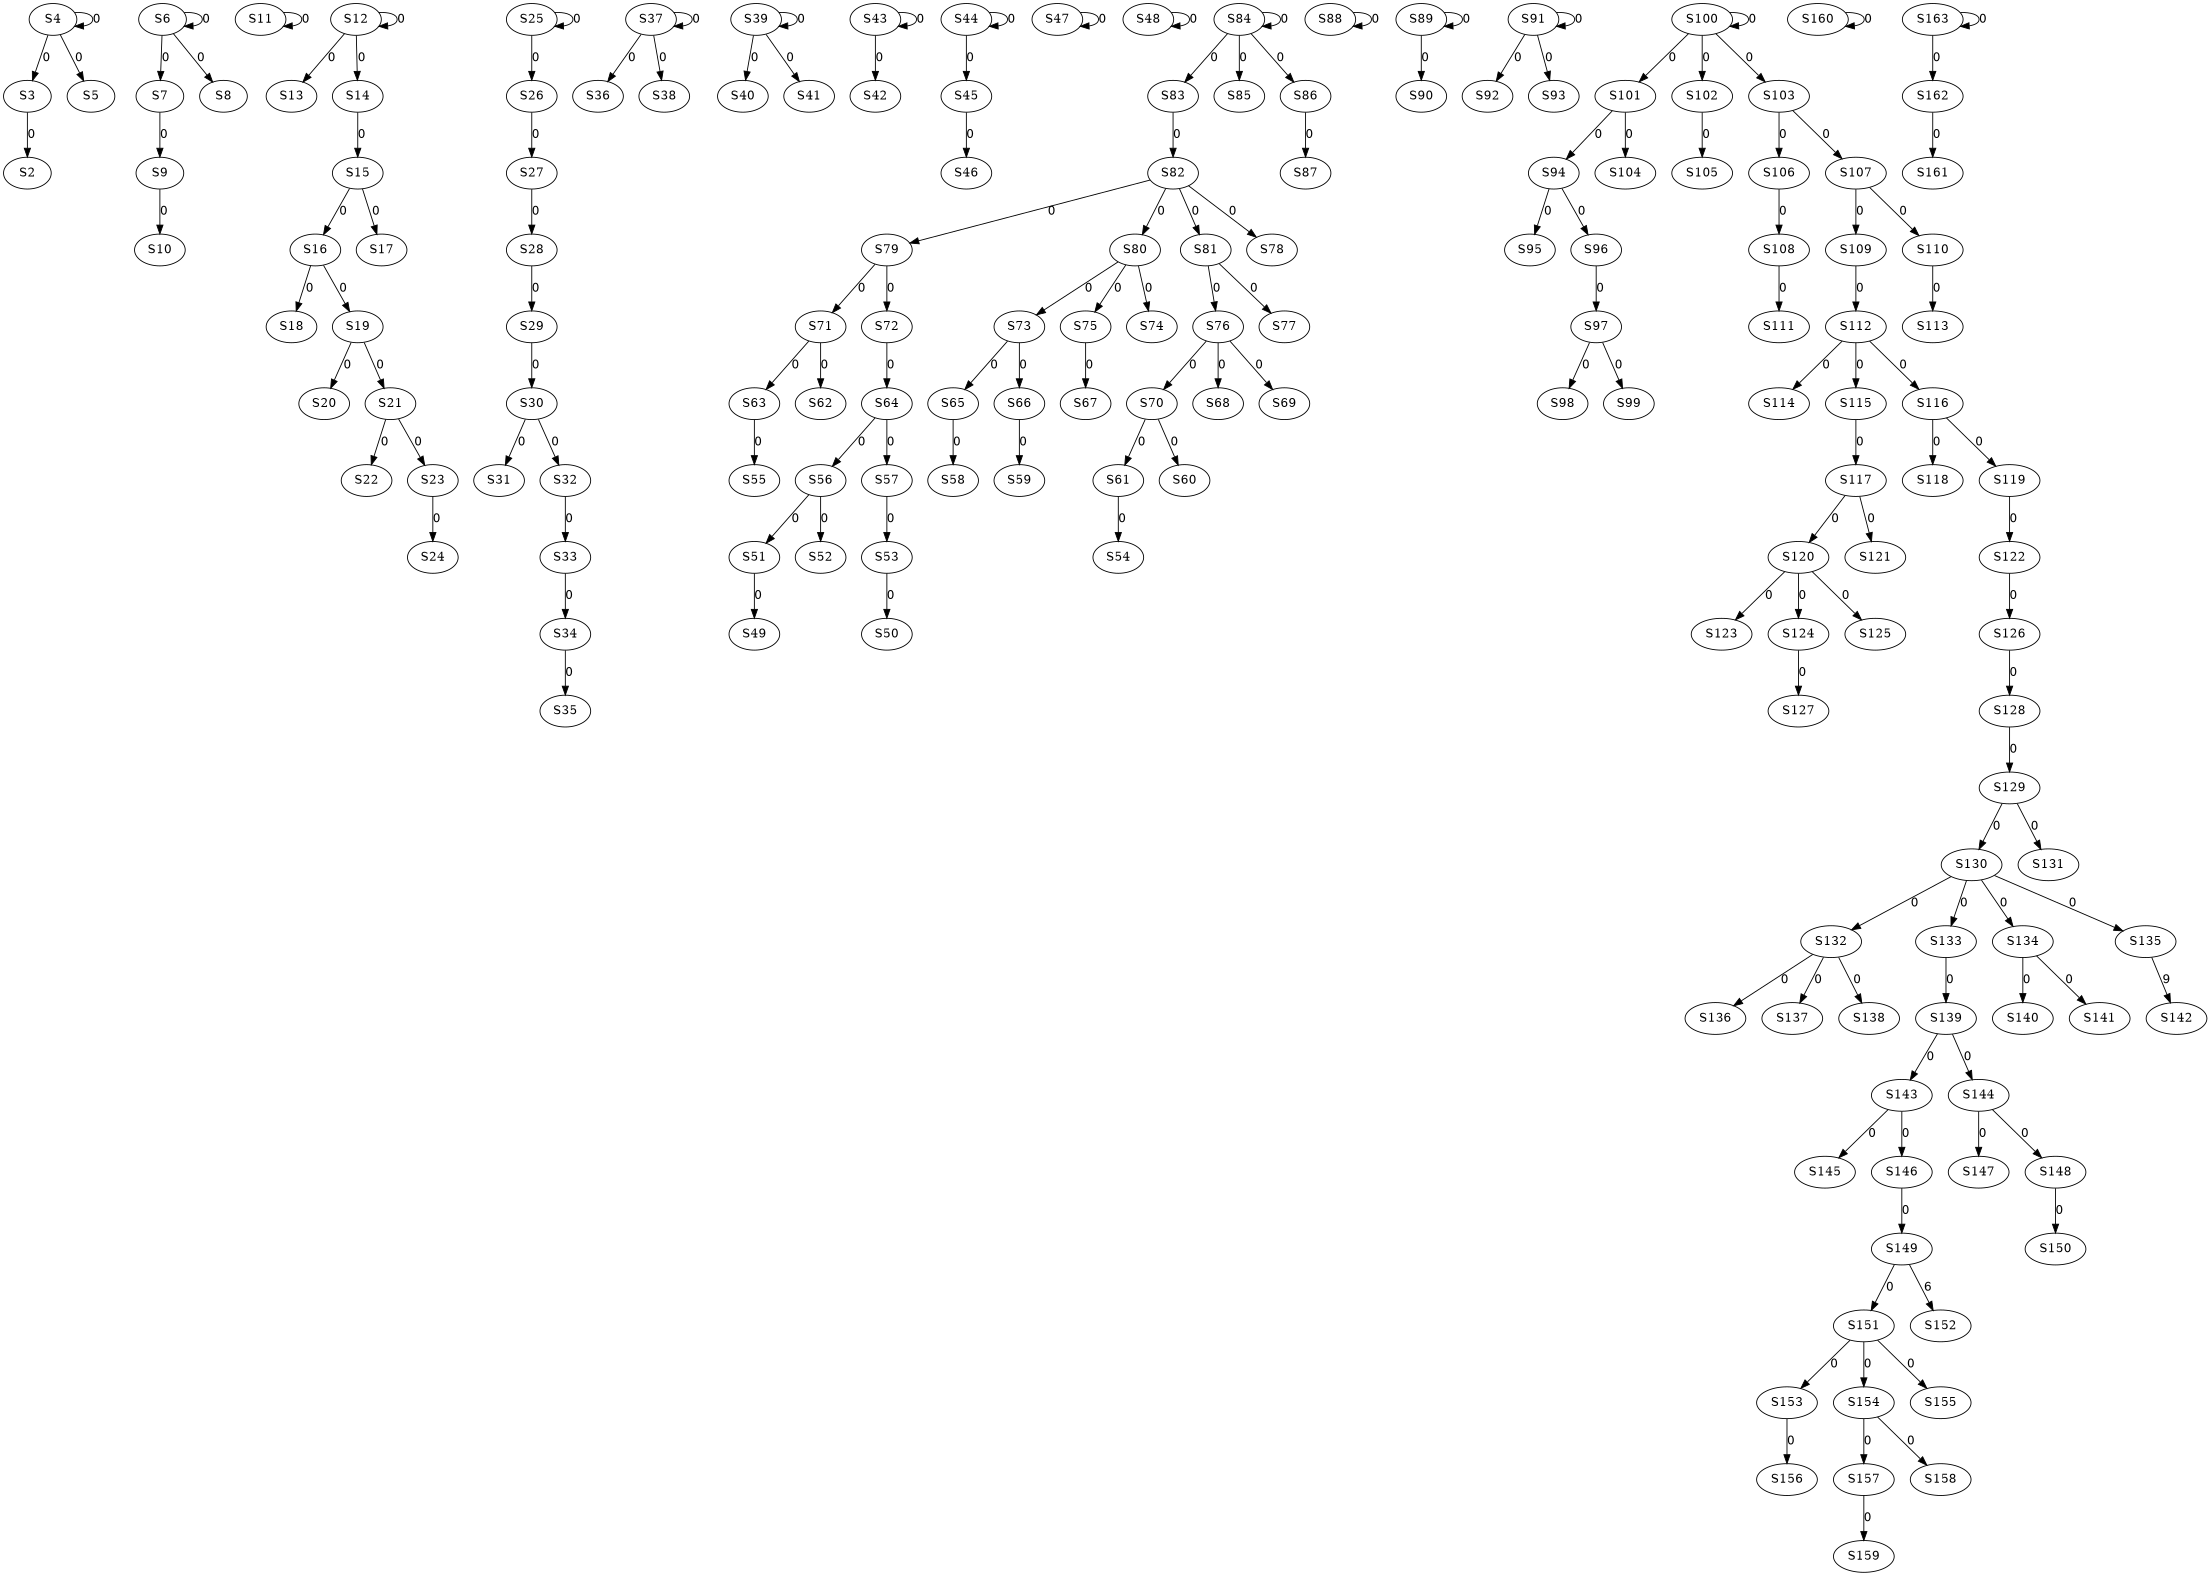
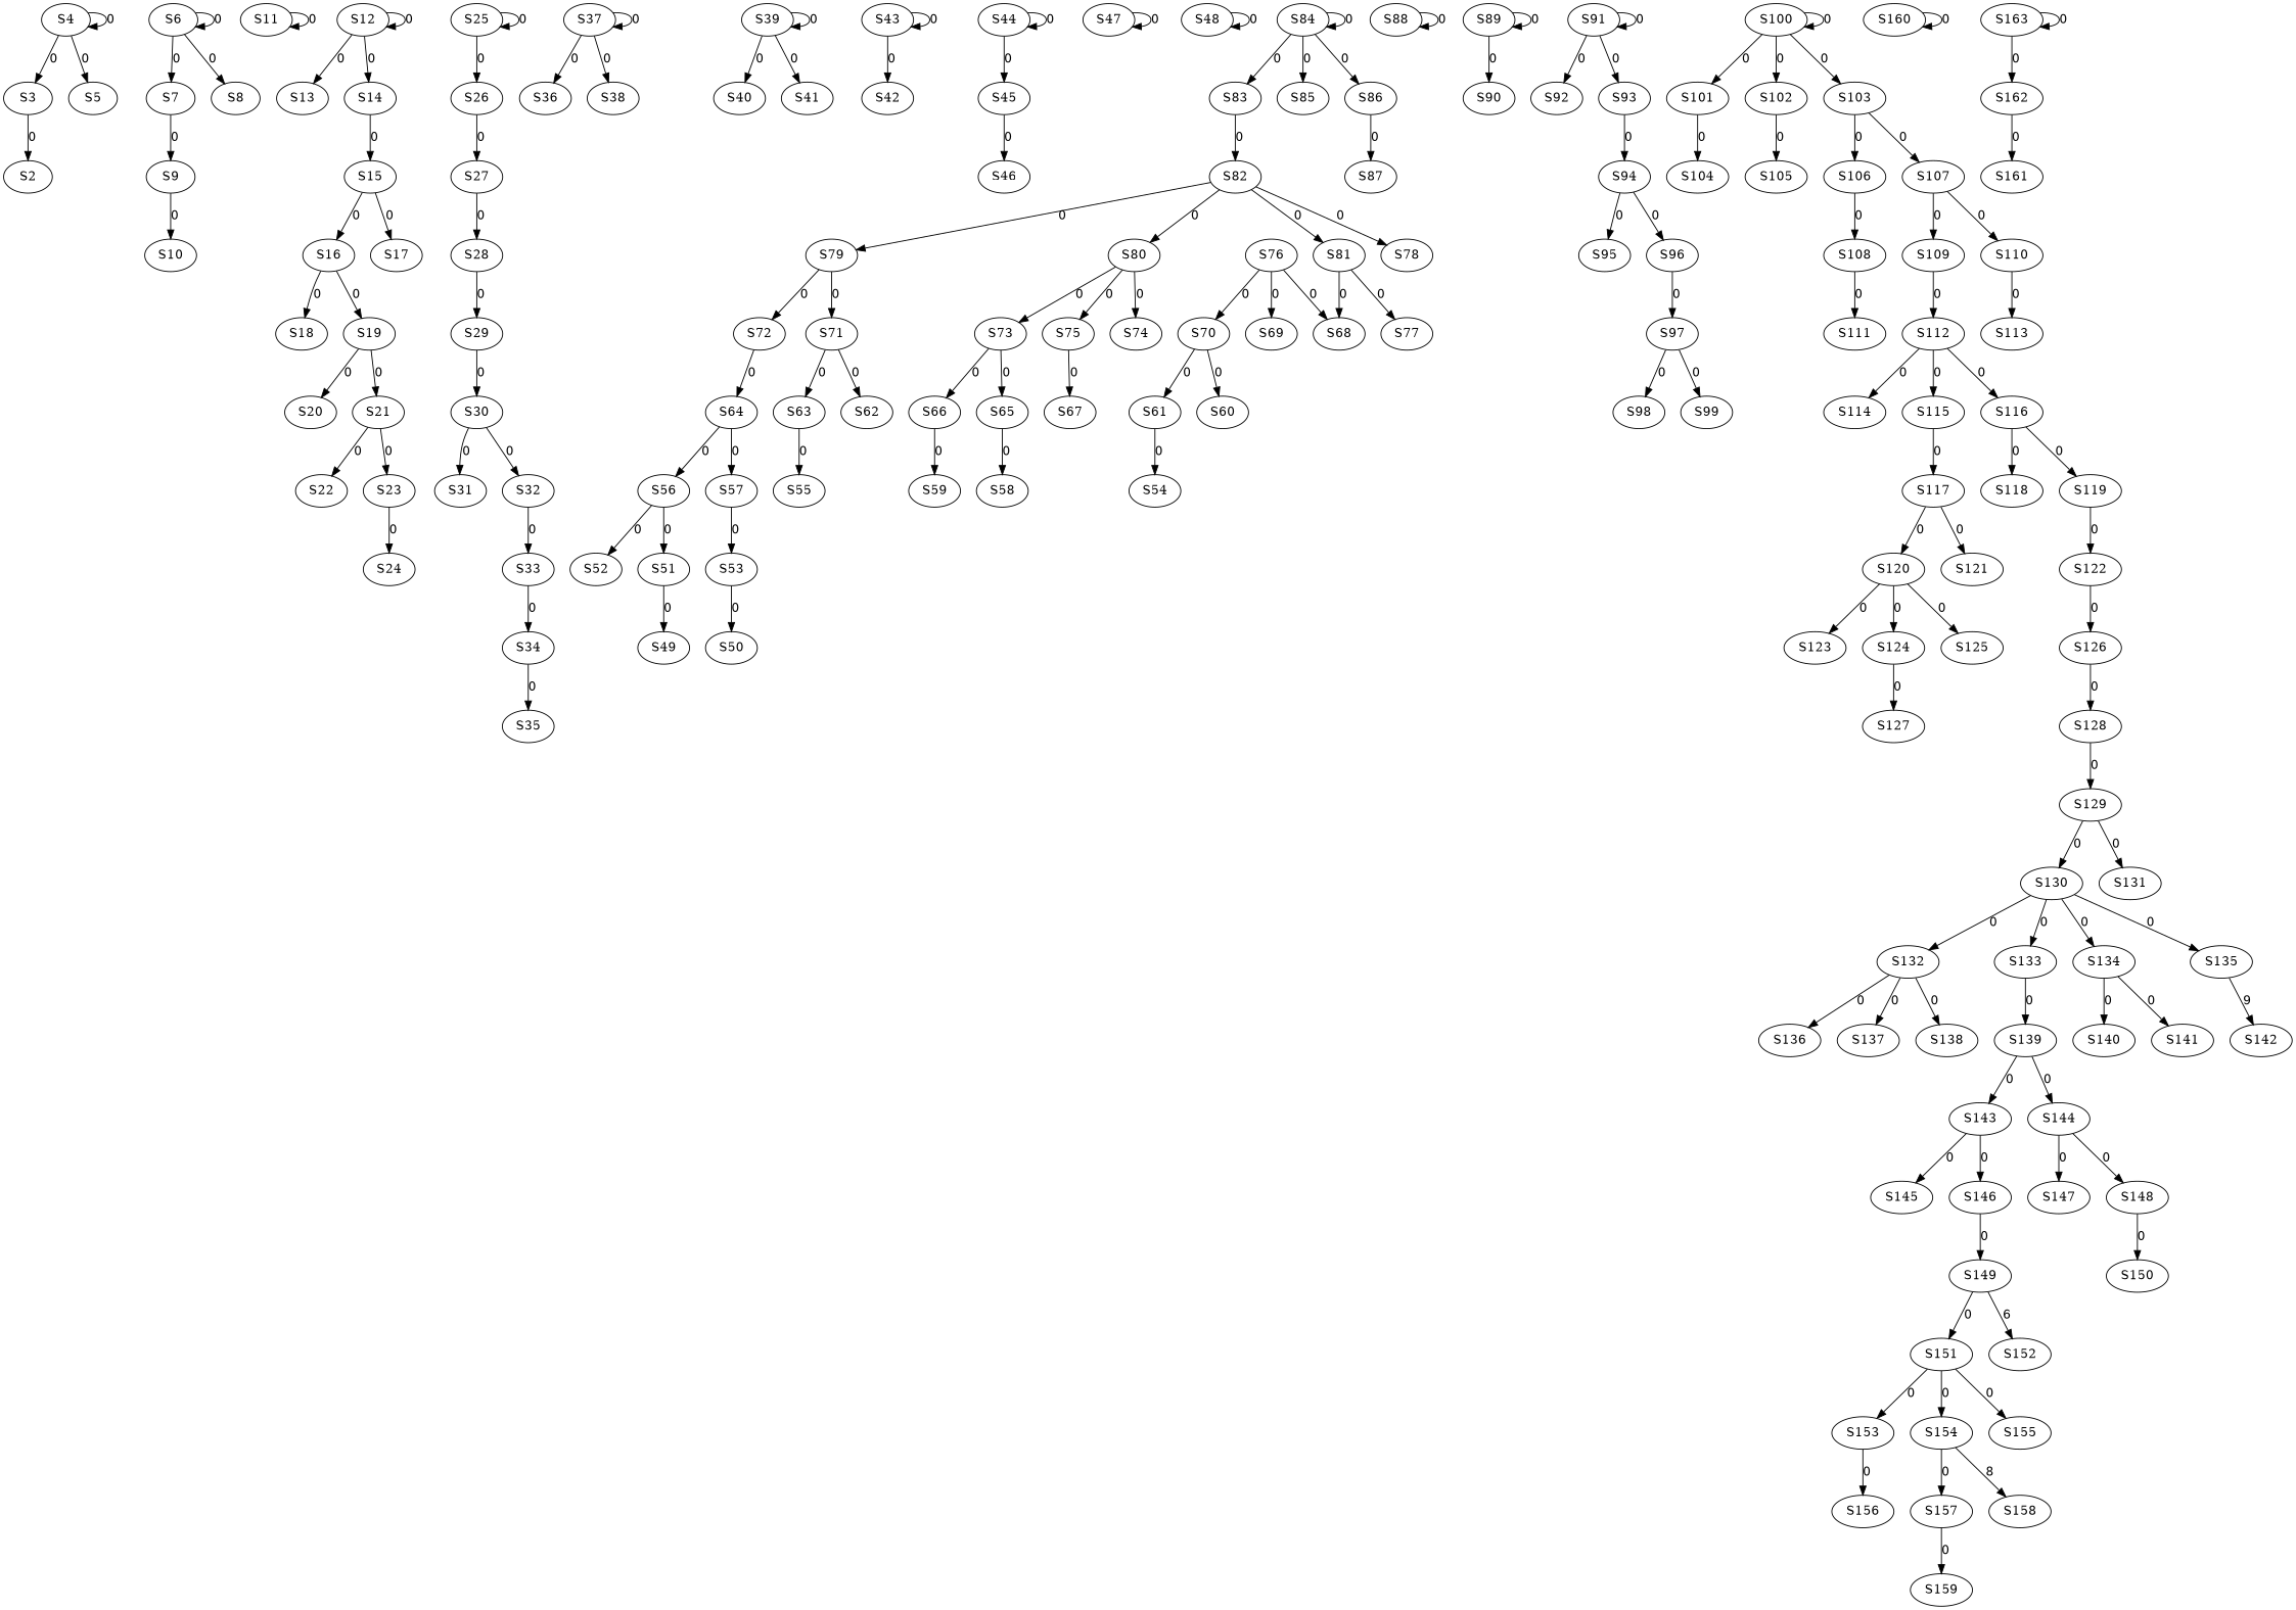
  strict digraph {
    S3
    S2
    S4
    S5
    S6
    S7
    S8
    S9
    S10
    S11
    S12
    S13
    S14
    S15
    S16
    S17
    S18
    S19
    S20
    S21
    S22
    S23
    S24
    S25
    S26
    S27
    S28
    S29
    S30
    S31
    S32
    S33
    S34
    S35
    S37
    S36
    S38
    S39
    S40
    S41
    S43
    S42
    S44
    S45
    S46
    S47
    S48
    S51
    S49
    S53
    S50
    S56
    S52
    S57
    S61
    S54
    S63
    S55
    S64
    S65
    S58
    S66
    S59
    S70
    S60
    S71
    S62
    S72
    S73
    S75
    S67
    S76
    S68
    S69
    S79
    S80
    S74
    S81
    S77
    S82
    S78
    S83
    S84
    S85
    S86
    S87
    S88
    S89
    S90
    S91
    S92
    S93
    S94
    S95
    S96
    S97
    S98
    S99
    S100
    S101
    S102
    S103
    S104
    S105
    S106
    S107
    S108
    S109
    S110
    S111
    S112
    S113
    S114
    S115
    S116
    S117
    S118
    S119
    S120
    S121
    S122
    S123
    S124
    S125
    S126
    S127
    S128
    S129
    S130
    S131
    S132
    S133
    S134
    S135
    S136
    S137
    S138
    S139
    S140
    S141
    S142
    S143
    S144
    S145
    S146
    S147
    S148
    S149
    S150
    S151
    S152
    S153
    S154
    S155
    S156
    S157
    S158
    S159
    S160
    S162
    S161
    S163
    S3 -> S2 [label=0]
    S4 -> S3 [label=0]
    S4 -> S4 [label=0]
    S4 -> S5 [label=0]
    S6 -> S6 [label=0]
    S6 -> S7 [label=0]
    S6 -> S8 [label=0]
    S7 -> S9 [label=0]
    S9 -> S10 [label=0]
    S11 -> S11 [label=0]
    S12 -> S12 [label=0]
    S12 -> S13 [label=0]
    S12 -> S14 [label=0]
    S14 -> S15 [label=0]
    S15 -> S16 [label=0]
    S15 -> S17 [label=0]
    S16 -> S18 [label=0]
    S16 -> S19 [label=0]
    S19 -> S20 [label=0]
    S19 -> S21 [label=0]
    S21 -> S22 [label=0]
    S21 -> S23 [label=0]
    S23 -> S24 [label=0]
    S25 -> S25 [label=0]
    S25 -> S26 [label=0]
    S26 -> S27 [label=0]
    S27 -> S28 [label=0]
    S28 -> S29 [label=0]
    S29 -> S30 [label=0]
    S30 -> S31 [label=0]
    S30 -> S32 [label=0]
    S32 -> S33 [label=0]
    S33 -> S34 [label=0]
    S34 -> S35 [label=0]
    S37 -> S37 [label=0]
    S37 -> S36 [label=0]
    S37 -> S38 [label=0]
    S39 -> S39 [label=0]
    S39 -> S40 [label=0]
    S39 -> S41 [label=0]
    S43 -> S43 [label=0]
    S43 -> S42 [label=0]
    S44 -> S44 [label=0]
    S44 -> S45 [label=0]
    S45 -> S46 [label=0]
    S47 -> S47 [label=0]
    S48 -> S48 [label=0]
    S51 -> S49 [label=0]
    S53 -> S50 [label=0]
    S56 -> S51 [label=0]
    S56 -> S52 [label=0]
    S57 -> S53 [label=0]
    S61 -> S54 [label=0]
    S63 -> S55 [label=0]
    S64 -> S56 [label=0]
    S64 -> S57 [label=0]
    S65 -> S58 [label=0]
    S66 -> S59 [label=0]
    S70 -> S61 [label=0]
    S70 -> S60 [label=0]
    S71 -> S63 [label=0]
    S71 -> S62 [label=0]
    S72 -> S64 [label=0]
    S73 -> S65 [label=0]
    S73 -> S66 [label=0]
    S75 -> S67 [label=0]
    S76 -> S70 [label=0]
    S76 -> S68 [label=0]
    S76 -> S69 [label=0]
    S79 -> S71 [label=0]
    S79 -> S72 [label=0]
    S80 -> S73 [label=0]
    S80 -> S75 [label=0]
    S80 -> S74 [label=0]
-   S81 -> S76 [label=0]
+   S81 -> S68 [label=0]
    S81 -> S77 [label=0]
    S82 -> S79 [label=0]
    S82 -> S80 [label=0]
    S82 -> S81 [label=0]
    S82 -> S78 [label=0]
    S83 -> S82 [label=0]
    S84 -> S83 [label=0]
    S84 -> S84 [label=0]
    S84 -> S85 [label=0]
    S84 -> S86 [label=0]
    S86 -> S87 [label=0]
    S88 -> S88 [label=0]
    S89 -> S89 [label=0]
    S89 -> S90 [label=0]
    S91 -> S91 [label=0]
    S91 -> S92 [label=0]
    S91 -> S93 [label=0]
-   S101 -> S94 [label=0]
+   S93 -> S94 [label=0]
    S94 -> S95 [label=0]
    S94 -> S96 [label=0]
    S96 -> S97 [label=0]
    S97 -> S98 [label=0]
    S97 -> S99 [label=0]
    S100 -> S100 [label=0]
    S100 -> S101 [label=0]
    S100 -> S102 [label=0]
    S100 -> S103 [label=0]
    S101 -> S104 [label=0]
    S102 -> S105 [label=0]
    S103 -> S106 [label=0]
    S103 -> S107 [label=0]
    S106 -> S108 [label=0]
    S107 -> S109 [label=0]
    S107 -> S110 [label=0]
    S108 -> S111 [label=0]
    S109 -> S112 [label=0]
    S110 -> S113 [label=0]
    S112 -> S114 [label=0]
    S112 -> S115 [label=0]
    S112 -> S116 [label=0]
    S115 -> S117 [label=0]
    S116 -> S118 [label=0]
    S116 -> S119 [label=0]
    S117 -> S120 [label=0]
    S117 -> S121 [label=0]
    S119 -> S122 [label=0]
    S120 -> S123 [label=0]
    S120 -> S124 [label=0]
    S120 -> S125 [label=0]
    S122 -> S126 [label=0]
    S124 -> S127 [label=0]
    S126 -> S128 [label=0]
    S128 -> S129 [label=0]
    S129 -> S130 [label=0]
    S129 -> S131 [label=0]
    S130 -> S132 [label=0]
    S130 -> S133 [label=0]
    S130 -> S134 [label=0]
    S130 -> S135 [label=0]
    S132 -> S136 [label=0]
    S132 -> S137 [label=0]
    S132 -> S138 [label=0]
    S133 -> S139 [label=0]
    S134 -> S140 [label=0]
    S134 -> S141 [label=0]
    S135 -> S142 [label=9]
    S139 -> S143 [label=0]
    S139 -> S144 [label=0]
    S143 -> S145 [label=0]
    S143 -> S146 [label=0]
    S144 -> S147 [label=0]
    S144 -> S148 [label=0]
    S146 -> S149 [label=0]
    S148 -> S150 [label=0]
    S149 -> S151 [label=0]
    S149 -> S152 [label=6]
    S151 -> S153 [label=0]
    S151 -> S154 [label=0]
    S151 -> S155 [label=0]
    S153 -> S156 [label=0]
    S154 -> S157 [label=0]
-   S154 -> S158 [label=0]
+   S154 -> S158 [label=8]
    S157 -> S159 [label=0]
    S160 -> S160 [label=0]
    S162 -> S161 [label=0]
    S163 -> S162 [label=0]
    S163 -> S163 [label=0]
  }
